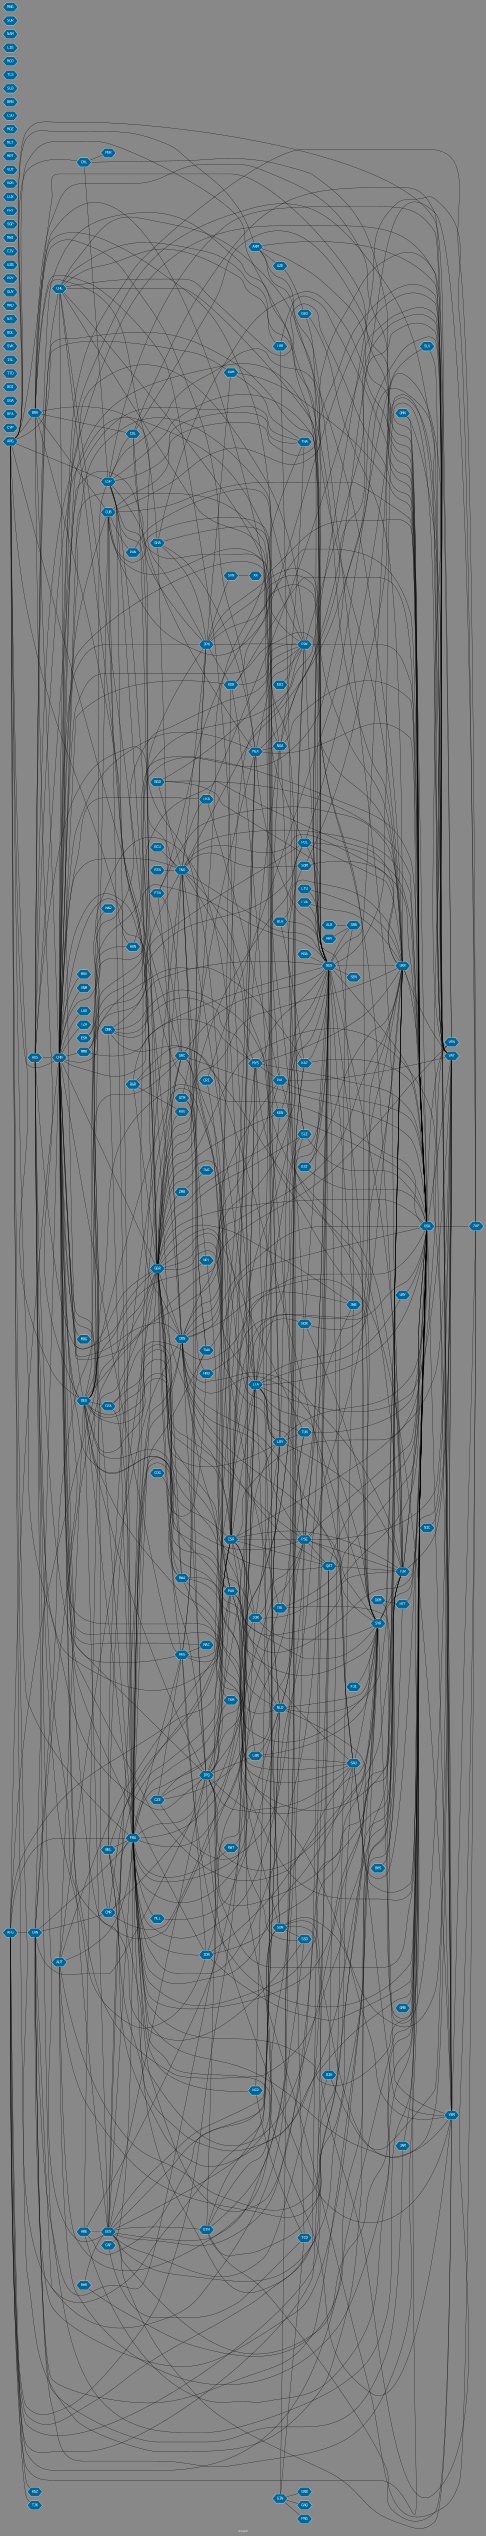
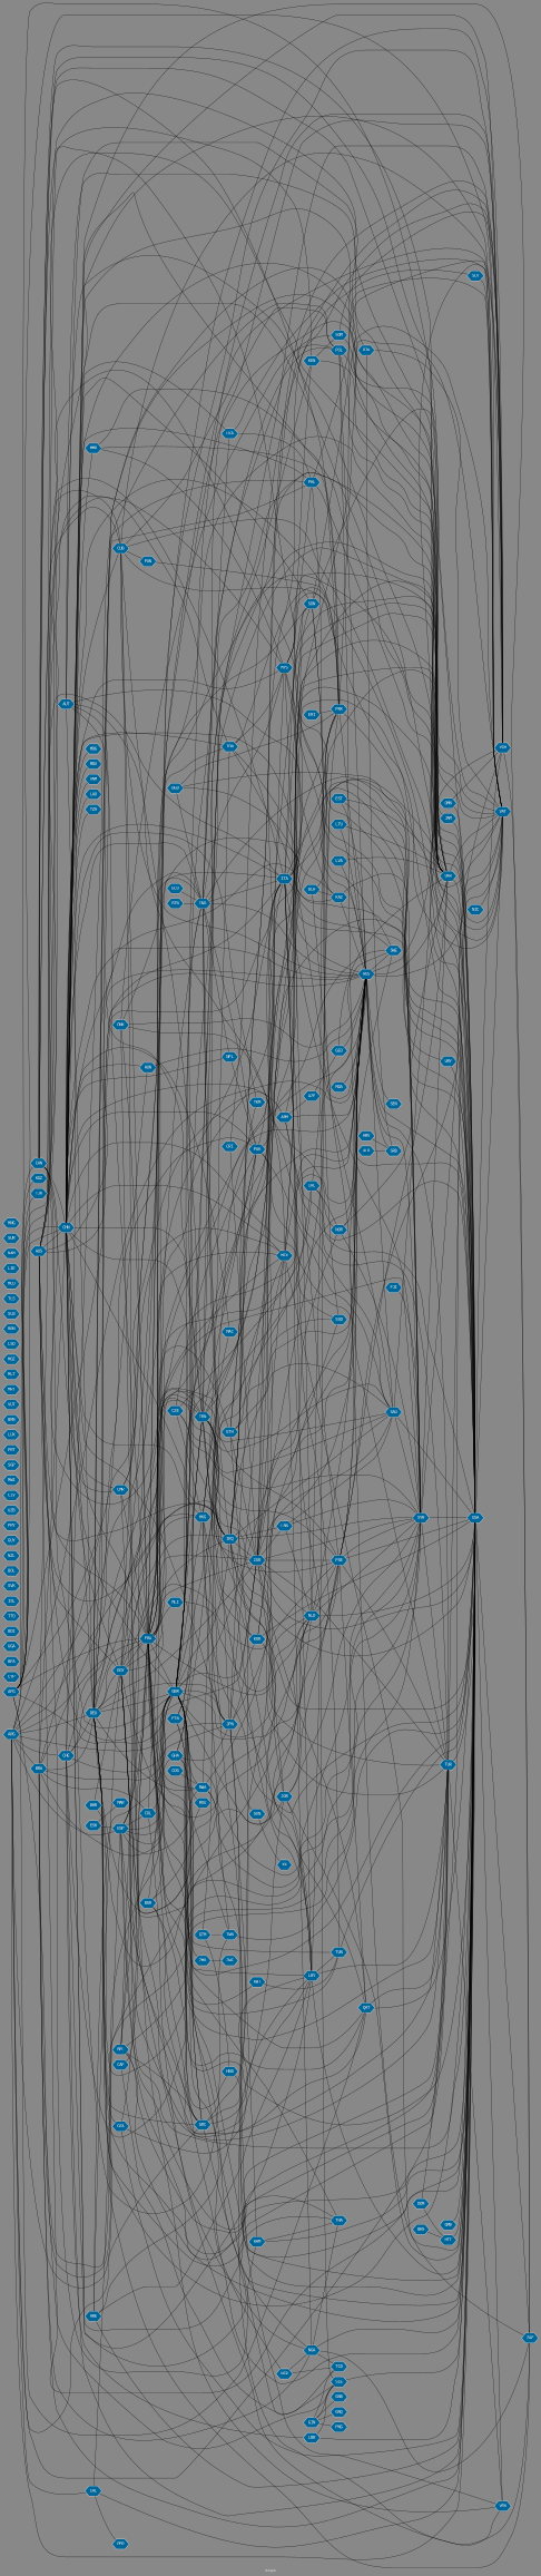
  graph {
    bgcolor="#888888"
    fontcolor=white
    fontname="IBM Plex Mono"
    fontsize=12
    label="Graph"
    rankdir=LR
    node [color=white fillcolor="#006699" fontcolor=white fontname="IBM Plex Mono" shape=hexagon style=filled]
    edge [arrowhead=open color=black fontcolor=white fontname="IBM Plex Mono" fontsize=12 weight=1]
    n1 [label=GRC]
    n2 [label=RUS]
    n3 [label=USA]
    n4 [label=ISR]
    n5 [label=LBY]
    n6 [label=UKR]
    n7 [label=SYR]
    n8 [label=VAT]
    n9 [label=SAU]
    n10 [label=TUR]
    n11 [label=YEM]
    n12 [label=SWE]
    n13 [label=SEN]
    n14 [label=SRB]
    n15 [label=ZAF]
    n16 [label=VEN]
    n17 [label=PSE]
    n18 [label=NLD]
    n19 [label=ITA]
    n20 [label=QAT]
    n21 [label=MEX]
    n22 [label=NOR]
    n23 [label=JOR]
    n24 [label=LBN]
    n25 [label=PRK]
    n26 [label=TUN]
    n27 [label=DEU]
    n28 [label=EGY]
    n29 [label=IRQ]
    n30 [label=GBR]
    n31 [label=FRA]
    n32 [label=POL]
    n33 [label=JPN]
    n34 [label=PHL]
    n35 [label=HUN]
    n36 [label=DZA]
    n37 [label=RWA]
    n38 [label=IRN]
    n39 [label=SDN]
    n40 [label=ETH]
    n41 [label=PAK]
    n42 [label=TKM]
    n43 [label=HKG]
    n44 [label=IND]
    n45 [label=THA]
    n46 [label=SLE]
    n47 [label=KEN]
    n48 [label=IRL]
    n49 [label=ROU]
    n50 [label=ZMB]
    n51 [label=TWN]
    n52 [label=KAZ]
    n53 [label=IDN]
    n54 [label=HND]
    n55 [label=MLI]
    n56 [label=KWT]
    n57 [label=NER]
    n58 [label=URY]
    n59 [label=KOR]
    n60 [label=KHM]
    n61 [label=SVN]
    n62 [label=SSD]
    n63 [label=CHN]
    n64 [label=NPL]
    n65 [label=MYS]
    n66 [label=CUB]
    n67 [label=LKA]
    n68 [label=MMR]
    n69 [label=MDG]
    n70 [label=MDV]
    n71 [label=CMR]
    n72 [label=VNM]
    n73 [label=MAC]
    n74 [label=LAO]
    n75 [label=TZA]
    n76 [label=NGA]
    n77 [label=SOM]
    n78 [label=PAN]
    n79 [label=SLV]
    n80 [label=GTM]
    n81 [label=TCD]
    n82 [label=AUS]
    n83 [label=AFG]
    n84 [label=CAN]
    n85 [label=KGZ]
    n86 [label=TJK]
    n87 [label=JAM]
    n88 [label=CYP]
    n89 [label=HTI]
    n90 [label=BRA]
    n91 [label=COL]
    n92 [label=GHA]
    n93 [label=ZWE]
    n94 [label=ARE]
    n95 [label=BFA]
    n96 [label=DNK]
    n97 [label=UGA]
    n98 [label=MAR]
    n99 [label=BIH]
    n100 [label=NIC]
    n101 [label=COG]
    n102 [label=BGD]
    n103 [label=BEL]
    n104 [label=BDI]
    n105 [label=GEO]
    n106 [label=CAF]
    n107 [label=ARG]
    n108 [label=CHL]
    n109 [label=ARM]
    n110 [label=ESP]
    n111 [label=CHE]
    n112 [label=PER]
    n113 [label=AZE]
    n114 [label=LBR]
    n115 [label=TTO]
    n116 [label=XK]
    n117 [label=DOM]
    n118 [label=EST]
    n119 [label=ECU]
    n120 [label=LTU]
    n121 [label=CZE]
    n122 [label=GIN]
    n123 [label=GNQ]
    n124 [label=PNG]
    n125 [label=GNB]
    n126 [label=ISL]
    n127 [label=SVK]
    n128 [label=BOL]
    n129 [label=NZL]
    n130 [label=BHR]
-   n131 [label=MKD]
    n132 [label=FIN]
    n133 [label=GUY]
    n134 [label=PRY]
    n135 [label=BGR]
    n136 [label=AUT]
    n137 [label=UZB]
    n138 [label=CIV]
    n139 [label=MWI]
    n140 [label=SGP]
    n141 [label=LVA]
    n142 [label=MDA]
    n143 [label=PRT]
    n144 [label=CRI]
    n145 [label=ALB]
    n146 [label=LUX]
    n147 [label=BRB]
    n148 [label=VUT]
    n149 [label=HRV]
    n150 [label=FJI]
    n151 [label=MRT]
    n152 [label=BLR]
    n153 [label=ERI]
    n154 [label=GMB]
    n155 [label=BHS]
    n156 [label=BTN]
    n157 [label=MLT]
    n158 [label=ESH]
    n159 [label=MOZ]
    n160 [label=LSO]
    n161 [label=BRN]
    n162 [label=SLB]
    n163 [label=TLS]
    n164 [label=MCO]
    n165 [label=LIE]
    n166 [label=NAM]
    n167 [label=SUR]
    n168 [label=MNG]
    n169 [label=OMN]
    n1 -- n2 [weight=13]
    n1 -- n3
    n1 -- n4 [weight=2]
    n1 -- n5 [weight=2]
    n2 -- n3 [weight=77]
    n2 -- n6 [weight=578]
    n2 -- n7 [weight=23]
    n2 -- n8
    n2 -- n9 [weight=4]
    n2 -- n10 [weight=4]
    n2 -- n11
    n2 -- n12
    n2 -- n13 [weight=2]
    n2 -- n14
    n3 -- n8 [weight=10]
    n3 -- n11 [weight=18]
    n3 -- n15 [weight=2]
    n3 -- n16 [weight=8]
    n4 -- n2 [weight=2]
    n4 -- n3 [weight=61]
    n4 -- n6
    n4 -- n7 [weight=27]
    n4 -- n8 [weight=5]
    n4 -- n9 [weight=2]
    n4 -- n10 [weight=7]
    n4 -- n12
    n4 -- n17 [weight=489]
    n4 -- n18
    n4 -- n19
    n4 -- n20
    n4 -- n21
    n4 -- n22
    n4 -- n23 [weight=11]
    n4 -- n24 [weight=16]
    n5 -- n3
    n5 -- n10
    n5 -- n25
    n5 -- n26 [weight=2]
    n6 -- n3 [weight=51]
    n6 -- n8
    n7 -- n3 [weight=38]
    n7 -- n6
    n7 -- n10 [weight=41]
    n7 -- n11
    n9 -- n3 [weight=23]
    n9 -- n7 [weight=9]
    n9 -- n11 [weight=53]
    n10 -- n3 [weight=5]
    n10 -- n8 [weight=11]
    n10 -- n16 [weight=2]
    n11 -- n15
    n17 -- n2
    n17 -- n3 [weight=17]
    n17 -- n6
    n17 -- n7 [weight=5]
    n17 -- n8 [weight=7]
    n17 -- n10
    n17 -- n12 [weight=4]
    n17 -- n20 [weight=2]
    n18 -- n2 [weight=5]
    n18 -- n3
    n18 -- n6 [weight=6]
    n18 -- n7 [weight=5]
    n18 -- n17
    n19 -- n2 [weight=3]
    n19 -- n3 [weight=6]
    n19 -- n5 [weight=8]
    n19 -- n6 [weight=3]
    n19 -- n7 [weight=4]
    n19 -- n8 [weight=5]
    n19 -- n17 [weight=4]
    n19 -- n26
    n19 -- n39 [weight=3]
    n19 -- n46
    n19 -- n47
    n19 -- n58 [weight=2]
    n20 -- n3 [weight=10]
    n20 -- n10
    n21 -- n2
    n21 -- n3 [weight=8]
    n21 -- n8
    n21 -- n25
    n21 -- n76 [weight=2]
    n22 -- n2 [weight=3]
    n22 -- n6
    n22 -- n7 [weight=2]
    n23 -- n3 [weight=2]
    n23 -- n5 [weight=3]
    n23 -- n7 [weight=30]
    n23 -- n17 [weight=2]
    n24 -- n7 [weight=31]
    n24 -- n9 [weight=3]
    n24 -- n18 [weight=2]
    n25 -- n2 [weight=6]
    n25 -- n3 [weight=31]
    n25 -- n8
    n26 -- n3
    n27 -- n1 [weight=13]
    n27 -- n3 [weight=15]
    n27 -- n4 [weight=2]
    n27 -- n6 [weight=24]
    n27 -- n7 [weight=5]
    n27 -- n8 [weight=3]
    n27 -- n9
    n27 -- n10 [weight=3]
    n27 -- n15
    n27 -- n17
    n27 -- n18 [weight=2]
    n27 -- n19 [weight=5]
    n27 -- n28 [weight=2]
    n27 -- n29 [weight=3]
    n27 -- n30 [weight=15]
    n27 -- n31 [weight=13]
    n27 -- n32
    n27 -- n33
    n27 -- n34
    n27 -- n35 [weight=2]
    n27 -- n36
    n27 -- n37
    n28 -- n2 [weight=2]
    n28 -- n3 [weight=20]
    n28 -- n4 [weight=8]
    n28 -- n5 [weight=9]
    n28 -- n7 [weight=2]
    n28 -- n11
    n28 -- n17 [weight=12]
    n28 -- n18 [weight=2]
    n28 -- n20 [weight=3]
    n28 -- n29 [weight=3]
    n28 -- n31
    n28 -- n38 [weight=4]
    n28 -- n39
    n28 -- n40
    n29 -- n2 [weight=6]
    n29 -- n3 [weight=50]
    n29 -- n4
    n29 -- n5 [weight=2]
    n29 -- n6
    n29 -- n7 [weight=18]
    n29 -- n9 [weight=15]
    n29 -- n10 [weight=11]
    n29 -- n11
    n29 -- n23 [weight=4]
    n29 -- n24
    n29 -- n41
    n29 -- n42
    n30 -- n1 [weight=6]
    n30 -- n2 [weight=14]
    n30 -- n3 [weight=8]
    n30 -- n4 [weight=4]
    n30 -- n5
    n30 -- n6 [weight=5]
    n30 -- n7 [weight=11]
    n30 -- n11 [weight=4]
    n30 -- n12
    n30 -- n17 [weight=6]
    n30 -- n18
    n30 -- n19 [weight=2]
    n30 -- n20
    n30 -- n23
    n30 -- n26 [weight=4]
    n30 -- n29 [weight=15]
    n30 -- n32 [weight=2]
    n30 -- n33 [weight=2]
    n30 -- n37 [weight=2]
    n30 -- n38 [weight=4]
    n30 -- n41 [weight=7]
    n30 -- n43 [weight=16]
    n30 -- n44 [weight=8]
    n30 -- n45
    n30 -- n46
    n30 -- n47 [weight=2]
    n30 -- n48 [weight=7]
    n30 -- n49 [weight=2]
    n30 -- n50
    n31 -- n1
    n31 -- n2 [weight=18]
    n31 -- n3 [weight=14]
    n31 -- n4 [weight=19]
    n31 -- n6 [weight=5]
    n31 -- n7 [weight=11]
    n31 -- n8
    n31 -- n9 [weight=4]
    n31 -- n10 [weight=2]
    n31 -- n11 [weight=8]
    n31 -- n17 [weight=13]
    n31 -- n18 [weight=2]
    n31 -- n19 [weight=5]
    n31 -- n20
    n31 -- n26 [weight=2]
    n31 -- n29 [weight=7]
    n31 -- n30 [weight=12]
    n31 -- n37 [weight=7]
    n31 -- n38 [weight=9]
    n31 -- n43
    n31 -- n44
    n31 -- n48
    n31 -- n51
    n31 -- n52
    n31 -- n53
    n31 -- n54
    n31 -- n55 [weight=7]
    n31 -- n56 [weight=2]
    n31 -- n57
    n32 -- n2 [weight=8]
    n32 -- n3 [weight=5]
    n32 -- n6 [weight=3]
    n32 -- n8
    n33 -- n2 [weight=2]
    n33 -- n3 [weight=16]
    n33 -- n6
    n33 -- n25 [weight=8]
    n33 -- n59 [weight=22]
    n33 -- n60
    n33 -- n61
    n34 -- n3 [weight=2]
    n34 -- n7
    n34 -- n8 [weight=9]
    n35 -- n2 [weight=4]
    n36 -- n3
    n36 -- n5 [weight=5]
    n36 -- n31 [weight=6]
    n37 -- n7
    n37 -- n15
    n37 -- n39
    n37 -- n62
    n38 -- n2 [weight=11]
    n38 -- n3 [weight=118]
    n38 -- n4 [weight=50]
    n38 -- n6 [weight=2]
    n38 -- n7 [weight=33]
    n38 -- n9 [weight=17]
    n38 -- n10 [weight=2]
    n38 -- n11 [weight=13]
    n38 -- n16
    n38 -- n17 [weight=3]
    n38 -- n20 [weight=3]
    n38 -- n25 [weight=2]
    n38 -- n29 [weight=23]
    n38 -- n41 [weight=7]
    n39 -- n8 [weight=3]
    n39 -- n11
    n39 -- n15 [weight=5]
    n39 -- n62 [weight=94]
    n40 -- n4 [weight=3]
    n40 -- n5
    n40 -- n9
    n40 -- n11
    n40 -- n39 [weight=3]
    n40 -- n62
    n41 -- n3 [weight=5]
    n41 -- n9 [weight=4]
    n41 -- n10
    n41 -- n11 [weight=6]
    n43 -- n3 [weight=2]
    n43 -- n33 [weight=3]
    n43 -- n51 [weight=11]
    n43 -- n53 [weight=2]
    n43 -- n59
    n43 -- n65 [weight=2]
    n43 -- n73 [weight=2]
    n44 -- n2 [weight=3]
    n44 -- n3 [weight=16]
    n44 -- n6
    n44 -- n11 [weight=2]
    n44 -- n17
    n44 -- n19 [weight=2]
    n44 -- n29 [weight=2]
    n44 -- n33 [weight=2]
    n44 -- n41 [weight=45]
    n44 -- n64 [weight=8]
    n44 -- n65
    n44 -- n67 [weight=6]
    n44 -- n77
    n46 -- n3 [weight=2]
    n47 -- n3
    n47 -- n77 [weight=14]
    n48 -- n3 [weight=9]
    n48 -- n8 [weight=2]
    n48 -- n22
    n50 -- n93 [weight=2]
    n51 -- n3
    n52 -- n2 [weight=4]
    n52 -- n3 [weight=2]
    n53 -- n3 [weight=2]
    n53 -- n7 [weight=2]
    n53 -- n9
    n53 -- n65 [weight=3]
    n54 -- n3
    n55 -- n18 [weight=2]
    n56 -- n26 [weight=2]
    n57 -- n76
    n57 -- n81 [weight=2]
    n58 -- n3 [weight=6]
    n59 -- n3 [weight=9]
    n59 -- n5 [weight=2]
    n59 -- n8 [weight=12]
    n59 -- n25 [weight=14]
    n60 -- n3
    n60 -- n45
    n61 -- n116
    n63 -- n2 [weight=35]
    n63 -- n3 [weight=66]
    n63 -- n6 [weight=3]
    n63 -- n7 [weight=5]
    n63 -- n8 [weight=5]
    n63 -- n10 [weight=4]
    n63 -- n11 [weight=3]
    n63 -- n15 [weight=3]
    n63 -- n19 [weight=2]
    n63 -- n21 [weight=2]
    n63 -- n22 [weight=4]
    n63 -- n25 [weight=14]
    n63 -- n27 [weight=11]
    n63 -- n28
    n63 -- n29 [weight=3]
    n63 -- n30 [weight=13]
    n63 -- n31 [weight=8]
    n63 -- n33 [weight=68]
    n63 -- n34 [weight=14]
    n63 -- n35 [weight=2]
    n63 -- n38 [weight=2]
    n63 -- n39 [weight=3]
    n63 -- n41 [weight=6]
    n63 -- n42
    n63 -- n43 [weight=100]
    n63 -- n44 [weight=31]
    n63 -- n45 [weight=3]
    n63 -- n51 [weight=29]
    n63 -- n52
    n63 -- n53 [weight=2]
    n63 -- n59 [weight=24]
    n63 -- n62 [weight=3]
    n63 -- n64 [weight=5]
    n63 -- n65 [weight=10]
    n63 -- n66
    n63 -- n67 [weight=4]
    n63 -- n68 [weight=19]
    n63 -- n69
    n63 -- n70
    n63 -- n71
    n63 -- n72 [weight=11]
    n63 -- n73 [weight=2]
    n63 -- n74
    n63 -- n75 [weight=2]
    n64 -- n41
    n65 -- n2 [weight=7]
    n65 -- n3 [weight=11]
    n65 -- n6 [weight=23]
    n65 -- n7 [weight=2]
    n65 -- n18 [weight=7]
    n65 -- n34 [weight=2]
    n66 -- n2 [weight=4]
    n66 -- n3 [weight=45]
    n66 -- n8 [weight=7]
    n66 -- n16 [weight=2]
    n66 -- n25 [weight=2]
    n66 -- n31 [weight=2]
    n66 -- n32 [weight=2]
    n66 -- n38
    n66 -- n78 [weight=2]
    n67 -- n8 [weight=5]
    n67 -- n34
    n68 -- n3 [weight=8]
    n68 -- n25 [weight=2]
    n68 -- n65 [weight=2]
    n71 -- n19
    n71 -- n21
    n71 -- n31
    n71 -- n76
    n76 -- n3 [weight=3]
    n76 -- n15 [weight=2]
    n76 -- n45
    n76 -- n81 [weight=8]
    n77 -- n3 [weight=2]
    n77 -- n11
    n78 -- n25
    n79 -- n8 [weight=4]
    n80 -- n21
    n80 -- n51
    n80 -- n54
    n82 -- n2 [weight=2]
    n82 -- n3
    n82 -- n6
    n82 -- n25
    n82 -- n28 [weight=3]
    n82 -- n29 [weight=3]
    n82 -- n30
    n82 -- n43
    n82 -- n44 [weight=3]
    n82 -- n46
    n82 -- n47
    n82 -- n53 [weight=4]
    n82 -- n60
    n82 -- n63 [weight=8]
    n82 -- n65 [weight=2]
    n83 -- n2
    n83 -- n3 [weight=32]
    n83 -- n6
    n83 -- n12
    n83 -- n19
    n83 -- n20 [weight=2]
    n83 -- n30 [weight=12]
    n83 -- n31
    n83 -- n41 [weight=22]
    n83 -- n63 [weight=5]
    n83 -- n84 [weight=2]
    n83 -- n85 [weight=2]
    n83 -- n86
    n84 -- n3 [weight=2]
    n84 -- n6
    n84 -- n7
    n84 -- n19
    n84 -- n25
    n84 -- n29 [weight=2]
    n84 -- n30
    n84 -- n31
    n84 -- n63 [weight=8]
    n84 -- n66
    n84 -- n71
    n84 -- n87
    n87 -- n3 [weight=2]
    n89 -- n3
    n90 -- n3
    n90 -- n18 [weight=2]
    n90 -- n19 [weight=3]
    n90 -- n21 [weight=3]
    n90 -- n27 [weight=6]
    n90 -- n30 [weight=2]
    n90 -- n33
    n90 -- n63 [weight=3]
    n90 -- n66 [weight=2]
    n90 -- n76 [weight=2]
    n90 -- n91
    n90 -- n92 [weight=2]
-   n91 -- n3
    n91 -- n16 [weight=2]
    n91 -- n21 [weight=4]
    n91 -- n30
    n92 -- n3
    n92 -- n21 [weight=2]
    n92 -- n33
    n92 -- n38
    n92 -- n76 [weight=2]
    n94 -- n3 [weight=5]
    n94 -- n5
    n94 -- n23 [weight=2]
    n94 -- n28
    n94 -- n30
    n96 -- n2
    n96 -- n9
    n96 -- n10
    n96 -- n31
    n96 -- n32 [weight=2]
    n96 -- n44 [weight=2]
    n99 -- n8 [weight=2]
    n99 -- n14 [weight=2]
    n100 -- n8
    n101 -- n37 [weight=2]
    n102 -- n3 [weight=2]
    n102 -- n12
    n102 -- n25
    n102 -- n44 [weight=2]
    n103 -- n1 [weight=2]
    n103 -- n3 [weight=3]
    n103 -- n7
    n103 -- n10
    n103 -- n19
    n103 -- n30
    n103 -- n31 [weight=2]
    n105 -- n2 [weight=2]
    n105 -- n6 [weight=2]
    n106 -- n31 [weight=2]
    n106 -- n81
    n107 -- n1 [weight=2]
    n107 -- n2 [weight=3]
    n107 -- n3 [weight=4]
    n107 -- n4
    n107 -- n8 [weight=4]
    n107 -- n10 [weight=3]
    n107 -- n18
    n107 -- n27 [weight=3]
    n107 -- n30
    n107 -- n31 [weight=5]
    n107 -- n63 [weight=4]
    n107 -- n90 [weight=4]
    n107 -- n108 [weight=2]
    n107 -- n109 [weight=2]
    n107 -- n110
    n107 -- n111
    n108 -- n3
    n108 -- n110
    n108 -- n112
    n109 -- n2
    n109 -- n3 [weight=3]
    n109 -- n8 [weight=5]
    n109 -- n10 [weight=18]
    n109 -- n113 [weight=6]
    n110 -- n1
    n110 -- n4
    n110 -- n6 [weight=2]
    n110 -- n8 [weight=2]
    n110 -- n10
    n110 -- n30 [weight=8]
    n110 -- n31 [weight=3]
    n110 -- n33 [weight=2]
    n110 -- n37 [weight=2]
    n110 -- n45
    n110 -- n91 [weight=3]
    n111 -- n2 [weight=2]
    n111 -- n3
    n111 -- n5
    n111 -- n6 [weight=3]
    n111 -- n7 [weight=6]
    n111 -- n27
    n111 -- n30
    n111 -- n34
    n111 -- n38
    n111 -- n114 [weight=2]
    n113 -- n105
    n114 -- n3 [weight=3]
    n114 -- n46
    n117 -- n8
    n117 -- n89 [weight=4]
    n118 -- n2 [weight=5]
    n118 -- n3 [weight=4]
    n118 -- n6
    n119 -- n44 [weight=3]
    n120 -- n2 [weight=5]
    n120 -- n6
    n121 -- n2
    n121 -- n17 [weight=8]
    n121 -- n29
    n121 -- n41
    n121 -- n43
    n122 -- n46 [weight=2]
    n122 -- n81
    n122 -- n123
    n122 -- n124 [weight=3]
    n122 -- n125
    n130 -- n3
    n130 -- n28
    n132 -- n1
    n132 -- n3
    n132 -- n6
    n132 -- n38
    n135 -- n1 [weight=2]
    n135 -- n2 [weight=4]
    n135 -- n10
    n135 -- n30 [weight=2]
    n135 -- n49 [weight=4]
    n136 -- n3
    n136 -- n6 [weight=5]
    n136 -- n21
    n136 -- n27
    n136 -- n31 [weight=4]
    n136 -- n38 [weight=5]
    n136 -- n52
    n136 -- n99
    n141 -- n2 [weight=4]
    n141 -- n6 [weight=3]
    n142 -- n2
    n144 -- n4 [weight=2]
    n144 -- n79 [weight=4]
    n145 -- n14 [weight=2]
    n149 -- n14 [weight=2]
    n150 -- n7 [weight=2]
    n152 -- n2 [weight=5]
    n152 -- n6 [weight=5]
    n152 -- n52 [weight=4]
    n153 -- n25
    n154 -- n3
    n155 -- n89 [weight=3]
    n156 -- n44
    n158 -- n98
    n158 -- n110
    n169 -- n3
    n169 -- n11
  }
